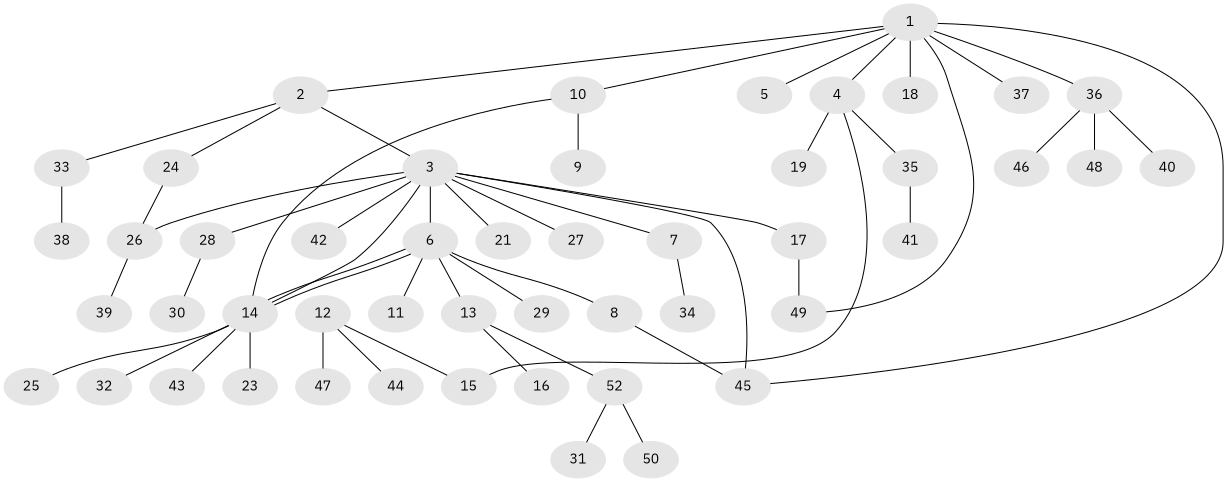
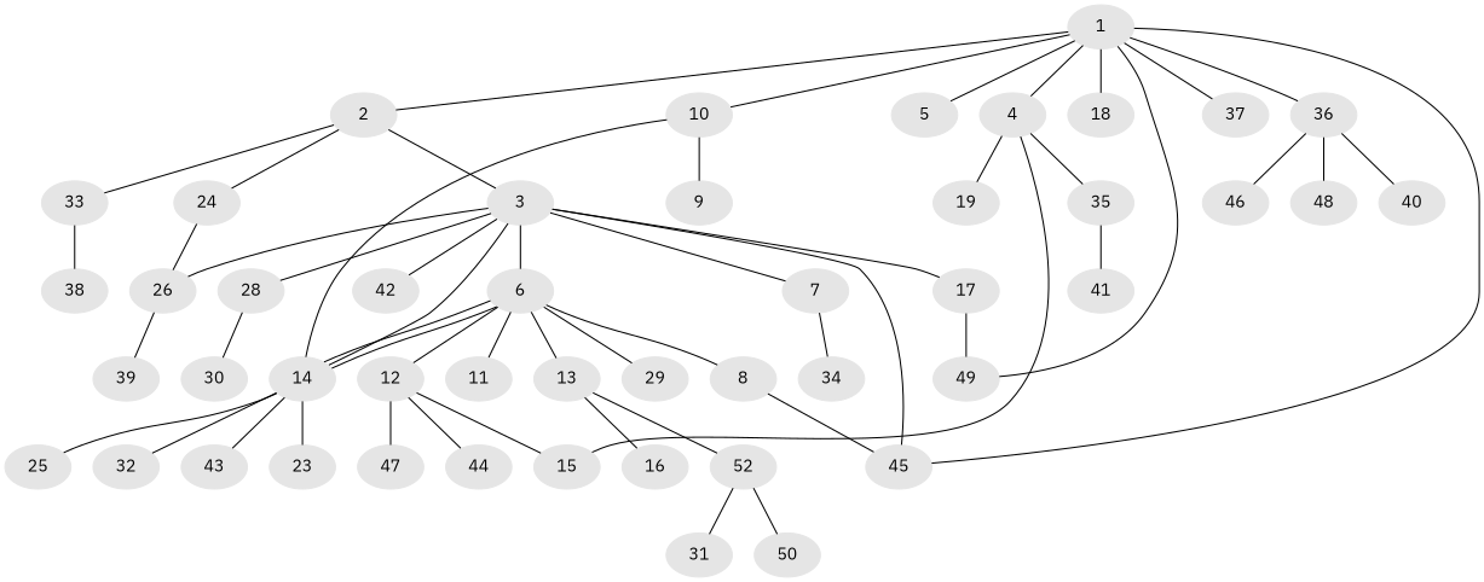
  graph {
    fontname="IBM Plex Sans"
    node [color=gray90 fontname="IBM Plex Sans" style=filled]
    edge [fontname="IBM Plex Sans"]
    1
    2
    4
    5
    10
    18
    36
    37
    45
    49
    3
    24
    33
    15
    19
    35
    9
    14
    23
    25
    32
    43
    40
    46
    48
    6
    7
    17
-   21
    26
-   27
    28
    42
    38
    8
    11
    12
    13
    29
    34
    39
    30
    41
    44
    47
    16
    n47 [label=52]
    31
    50
    1 -- 2
    1 -- 4
    1 -- 5
    1 -- 10
    1 -- 18
    1 -- 36
    1 -- 37
    1 -- 45
    1 -- 49
    2 -- 3
    2 -- 24
    2 -- 33
    4 -- 15
    4 -- 19
    4 -- 35
    10 -- 9
    10 -- 14
    36 -- 40
    36 -- 46
    36 -- 48
    3 -- 45
    3 -- 14
    3 -- 6
    3 -- 7
    3 -- 17
-   3 -- 21
    3 -- 26
-   3 -- 27
    3 -- 28
    3 -- 42
    24 -- 26
    33 -- 38
    35 -- 41
    14 -- 23
    14 -- 25
    14 -- 32
    14 -- 43
    6 -- 14
    6 -- 14
    6 -- 8
    6 -- 11
+   6 -- 12
    6 -- 13
    6 -- 29
    7 -- 34
    17 -- 49
    26 -- 39
    28 -- 30
    8 -- 45
    12 -- 15
    12 -- 44
    12 -- 47
    13 -- 16
    13 -- n47
    n47 -- 31
    n47 -- 50
  }
